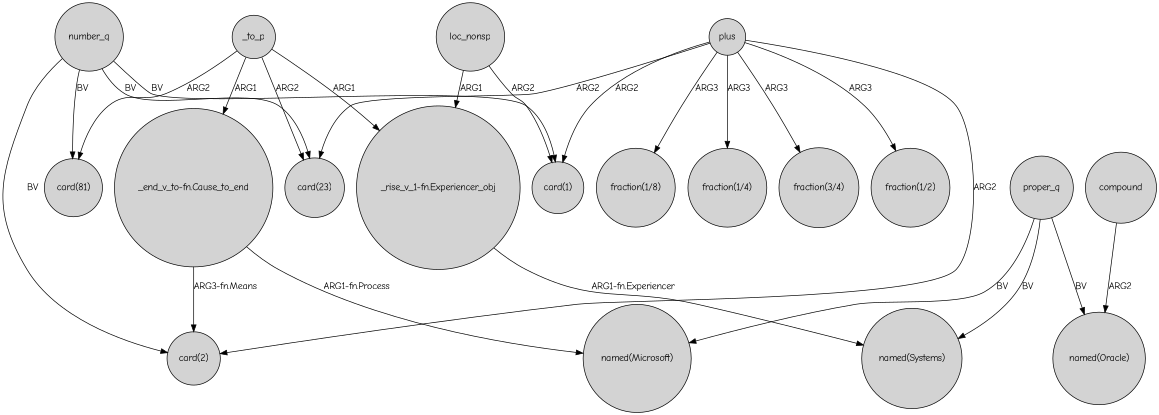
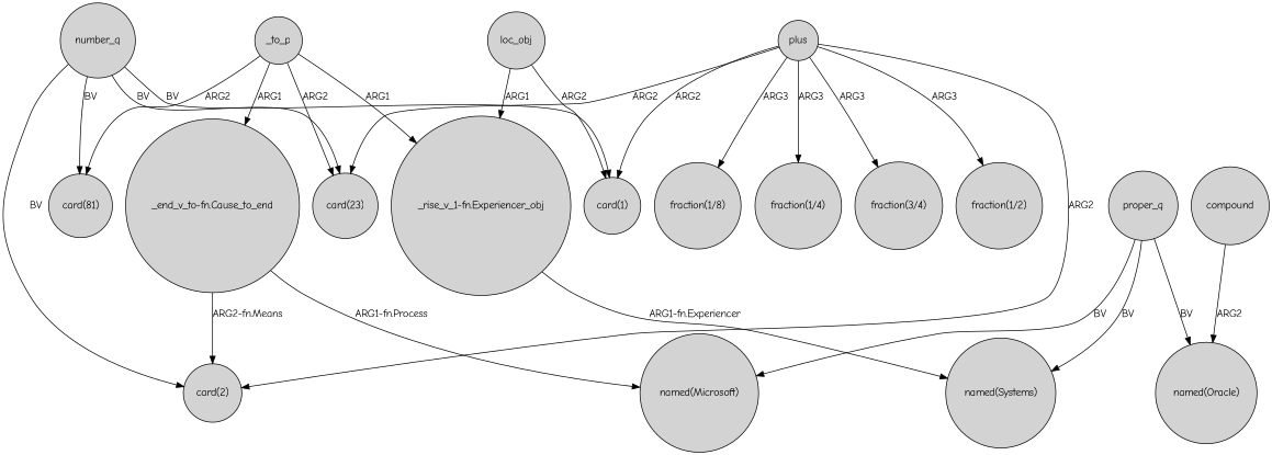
  digraph {
    fontname="Comic Neue"
    node [fontname="Comic Neue" shape=circle style=filled]
    edge [fontname="Comic Neue"]
    number_q
    "card(81)"
    "card(2)"
    "card(1)"
    "card(23)"
    n6 [label="_end_v_to-fn.Cause_to_end"]
    "named(Microsoft)"
-   loc_nonsp
+   loc_nonsp [label=loc_obj]
    "_rise_v_1-fn.Experiencer_obj"
    "named(Systems)"
    proper_q
    "named(Oracle)"
    plus
    "fraction(1/8)"
    "fraction(1/4)"
    "fraction(3/4)"
    "fraction(1/2)"
    compound
    _to_p
    number_q -> "card(81)" [label=BV]
    number_q -> "card(2)" [label=BV]
    number_q -> "card(1)" [label=BV]
    number_q -> "card(23)" [label=BV]
-   n6 -> "card(2)" [label="ARG3-fn.Means"]
+   n6 -> "card(2)" [label="ARG2-fn.Means"]
    n6 -> "named(Microsoft)" [label="ARG1-fn.Process"]
    loc_nonsp -> "card(1)" [label=ARG2]
    loc_nonsp -> "_rise_v_1-fn.Experiencer_obj" [label=ARG1]
    "_rise_v_1-fn.Experiencer_obj" -> "named(Systems)" [label="ARG1-fn.Experiencer"]
    proper_q -> "named(Microsoft)" [label=BV]
    proper_q -> "named(Systems)" [label=BV]
    proper_q -> "named(Oracle)" [label=BV]
    plus -> "card(2)" [label=ARG2]
    plus -> "card(1)" [label=ARG2]
    plus -> "card(23)" [label=ARG2]
    plus -> "fraction(1/8)" [label=ARG3]
    plus -> "fraction(1/4)" [label=ARG3]
    plus -> "fraction(3/4)" [label=ARG3]
    plus -> "fraction(1/2)" [label=ARG3]
    compound -> "named(Oracle)" [label=ARG2]
    _to_p -> "card(81)" [label=ARG2]
    _to_p -> "card(23)" [label=ARG2]
    _to_p -> n6 [label=ARG1]
    _to_p -> "_rise_v_1-fn.Experiencer_obj" [label=ARG1]
  }
